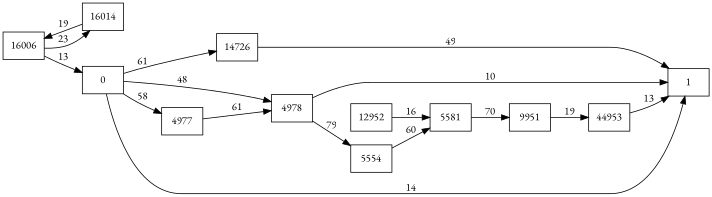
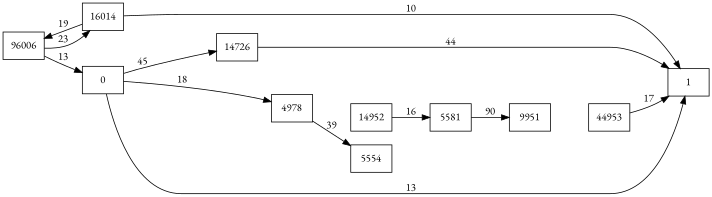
  digraph {
    fontname="EB Garamond"
    rankdir=LR
    node [fontname="EB Garamond" shape=rectangle]
    edge [fontname="EB Garamond"]
-   4977
    4978
    5554
    5581
    9951
-   14952 [label=12952]
+   14952
    n7 [label=44953]
    1
    n9 [label=14726]
-   16006
+   16006 [label=96006]
    16014
    0
-   4977 -> 4978 [label=61]
-   4978 -> 5554 [label=79]
-   5554 -> 5581 [label=60]
-   5581 -> 9951 [label=70]
-   9951 -> n7 [label=19]
+   4978 -> 5554 [label=39]
+   5581 -> 9951 [label=90]
    14952 -> 5581 [label=16]
-   n7 -> 1 [label=13]
-   n9 -> 1 [label=49]
+   n7 -> 1 [label=17]
+   n9 -> 1 [label=44]
    16006 -> 16014 [label=23]
    16006 -> 0 [label=13]
-   4978 -> 1 [label=10]
+   16014 -> 1 [label=10]
    16014 -> 16006 [label=19]
-   0 -> 4977 [label=58]
-   0 -> 4978 [label=48]
-   0 -> 1 [label=14]
-   0 -> n9 [label=61]
+   0 -> 4978 [label=18]
+   0 -> 1 [label=13]
+   0 -> n9 [label=45]
  }
